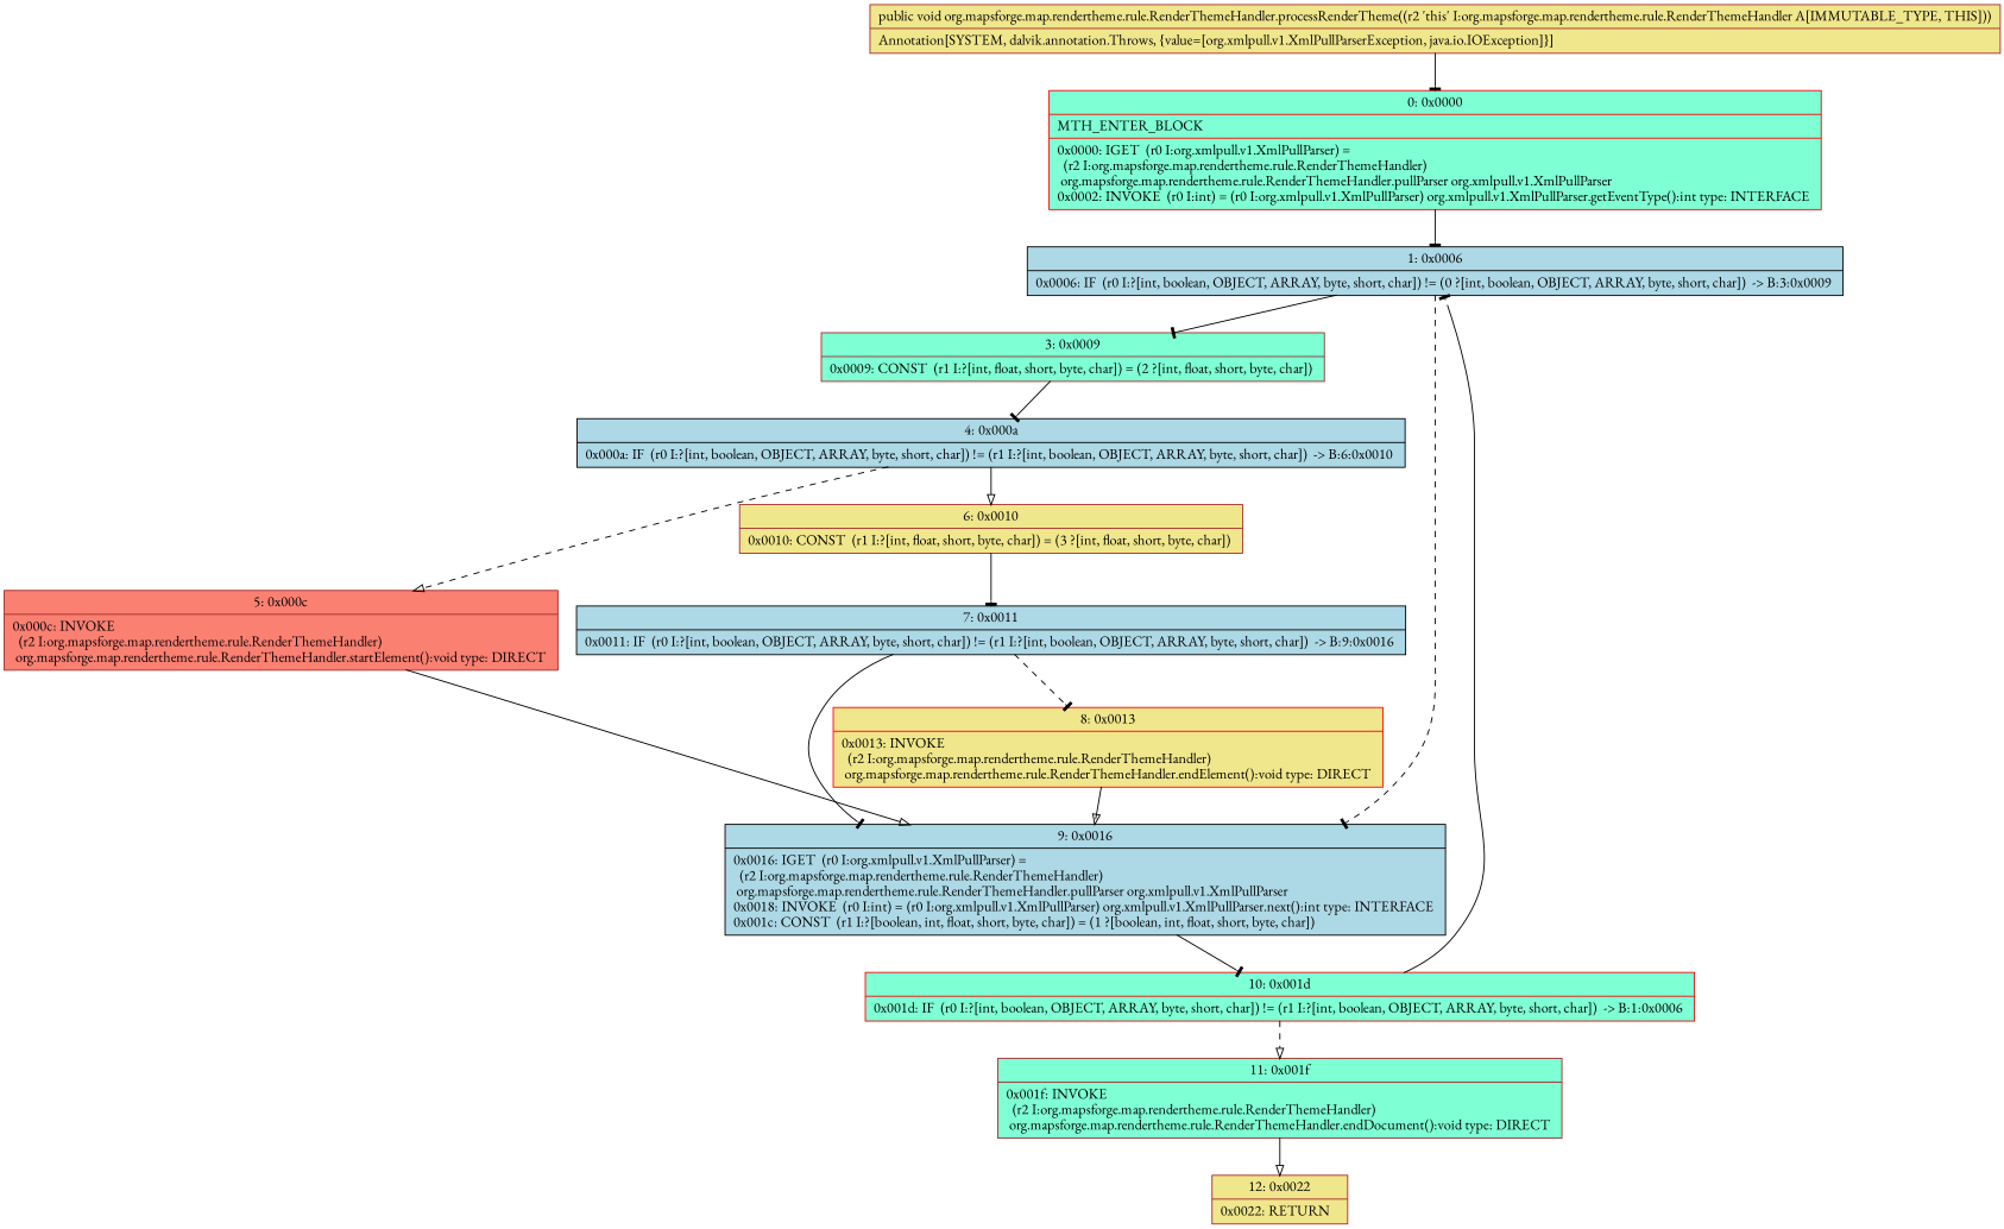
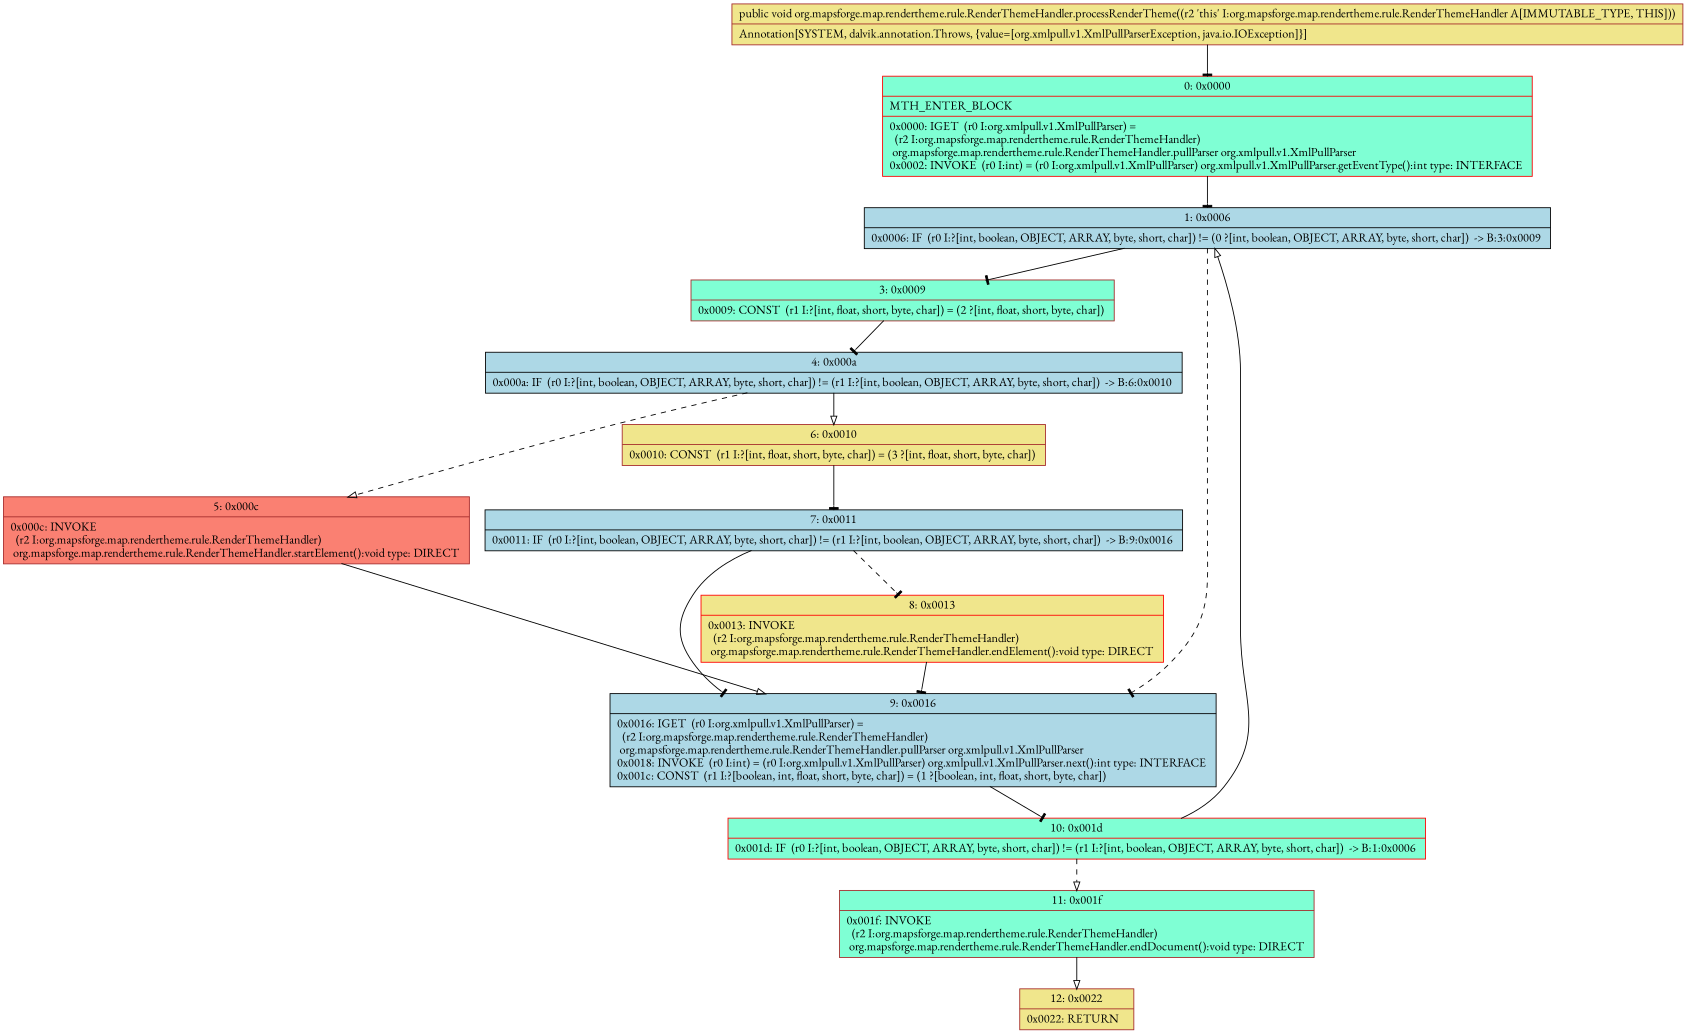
  digraph {
    fontname="EB Garamond"
    node [color=brown fillcolor=aquamarine fontname="EB Garamond" shape=record style=filled]
    edge [arrowhead=tee fontname="EB Garamond"]
    n1 [color=red label="{0\:\ 0x0000|MTH_ENTER_BLOCK\l|0x0000: IGET  (r0 I:org.xmlpull.v1.XmlPullParser) = \l  (r2 I:org.mapsforge.map.rendertheme.rule.RenderThemeHandler)\l org.mapsforge.map.rendertheme.rule.RenderThemeHandler.pullParser org.xmlpull.v1.XmlPullParser \l0x0002: INVOKE  (r0 I:int) = (r0 I:org.xmlpull.v1.XmlPullParser) org.xmlpull.v1.XmlPullParser.getEventType():int type: INTERFACE \l}"]
    n2 [color=black fillcolor=lightblue label="{1\:\ 0x0006|0x0006: IF  (r0 I:?[int, boolean, OBJECT, ARRAY, byte, short, char]) != (0 ?[int, boolean, OBJECT, ARRAY, byte, short, char])  \-\> B:3:0x0009 \l}"]
    n3 [label="{3\:\ 0x0009|0x0009: CONST  (r1 I:?[int, float, short, byte, char]) = (2 ?[int, float, short, byte, char]) \l}"]
    n4 [color=black fillcolor=lightblue label="{9\:\ 0x0016|0x0016: IGET  (r0 I:org.xmlpull.v1.XmlPullParser) = \l  (r2 I:org.mapsforge.map.rendertheme.rule.RenderThemeHandler)\l org.mapsforge.map.rendertheme.rule.RenderThemeHandler.pullParser org.xmlpull.v1.XmlPullParser \l0x0018: INVOKE  (r0 I:int) = (r0 I:org.xmlpull.v1.XmlPullParser) org.xmlpull.v1.XmlPullParser.next():int type: INTERFACE \l0x001c: CONST  (r1 I:?[boolean, int, float, short, byte, char]) = (1 ?[boolean, int, float, short, byte, char]) \l}"]
    n5 [color=black fillcolor=lightblue label="{4\:\ 0x000a|0x000a: IF  (r0 I:?[int, boolean, OBJECT, ARRAY, byte, short, char]) != (r1 I:?[int, boolean, OBJECT, ARRAY, byte, short, char])  \-\> B:6:0x0010 \l}"]
    n6 [color=red label="{10\:\ 0x001d|0x001d: IF  (r0 I:?[int, boolean, OBJECT, ARRAY, byte, short, char]) != (r1 I:?[int, boolean, OBJECT, ARRAY, byte, short, char])  \-\> B:1:0x0006 \l}"]
    n7 [fillcolor=salmon label="{5\:\ 0x000c|0x000c: INVOKE  \l  (r2 I:org.mapsforge.map.rendertheme.rule.RenderThemeHandler)\l org.mapsforge.map.rendertheme.rule.RenderThemeHandler.startElement():void type: DIRECT \l}"]
    n8 [fillcolor=khaki label="{6\:\ 0x0010|0x0010: CONST  (r1 I:?[int, float, short, byte, char]) = (3 ?[int, float, short, byte, char]) \l}"]
    n9 [color=black fillcolor=lightblue label="{7\:\ 0x0011|0x0011: IF  (r0 I:?[int, boolean, OBJECT, ARRAY, byte, short, char]) != (r1 I:?[int, boolean, OBJECT, ARRAY, byte, short, char])  \-\> B:9:0x0016 \l}"]
    n10 [color=red fillcolor=khaki label="{8\:\ 0x0013|0x0013: INVOKE  \l  (r2 I:org.mapsforge.map.rendertheme.rule.RenderThemeHandler)\l org.mapsforge.map.rendertheme.rule.RenderThemeHandler.endElement():void type: DIRECT \l}"]
    n11 [label="{11\:\ 0x001f|0x001f: INVOKE  \l  (r2 I:org.mapsforge.map.rendertheme.rule.RenderThemeHandler)\l org.mapsforge.map.rendertheme.rule.RenderThemeHandler.endDocument():void type: DIRECT \l}"]
    n12 [fillcolor=khaki label="{12\:\ 0x0022|0x0022: RETURN   \l}"]
    n13 [fillcolor=khaki label="{public void org.mapsforge.map.rendertheme.rule.RenderThemeHandler.processRenderTheme((r2 'this' I:org.mapsforge.map.rendertheme.rule.RenderThemeHandler A[IMMUTABLE_TYPE, THIS]))  | Annotation[SYSTEM, dalvik.annotation.Throws, \{value=[org.xmlpull.v1.XmlPullParserException, java.io.IOException]\}]\l}"]
    n1 -> n2
    n2 -> n3
    n2 -> n4 [style=dashed]
    n3 -> n5
    n4 -> n6
    n5 -> n7 [arrowhead=onormal style=dashed]
    n5 -> n8 [arrowhead=onormal]
-   n6 -> n2
+   n6 -> n2 [arrowhead=onormal]
    n6 -> n11 [arrowhead=onormal style=dashed]
    n7 -> n4 [arrowhead=onormal]
    n8 -> n9
    n9 -> n4
    n9 -> n10 [style=dashed]
-   n10 -> n4 [arrowhead=onormal]
+   n10 -> n4
    n11 -> n12 [arrowhead=onormal]
    n13 -> n1
  }
